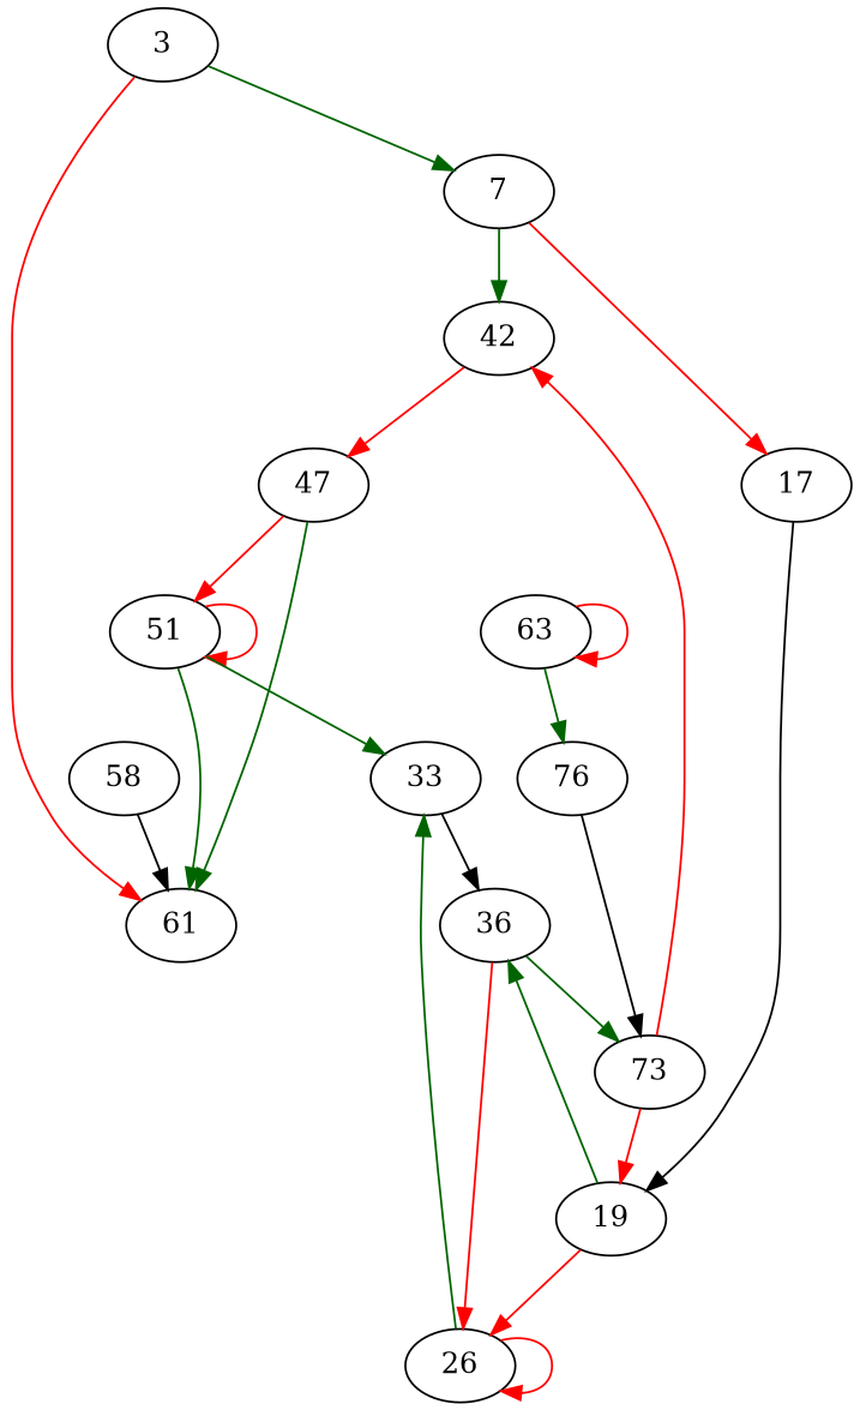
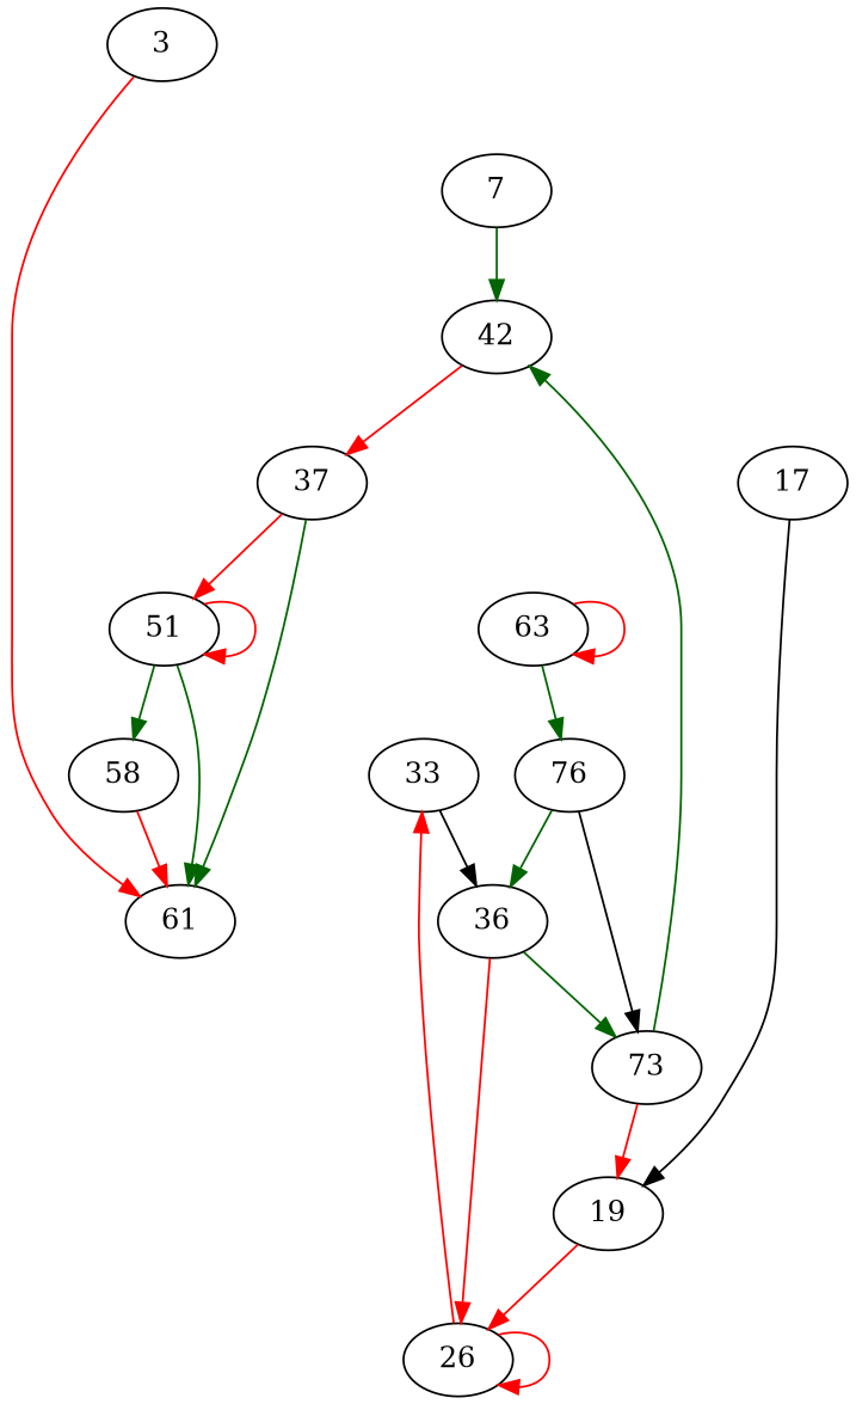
  strict digraph {
    edge [color=darkgreen cond=true]
    n1 [entry=true label=3]
    7
    61
    42
    17
-   47
+   47 [label=37]
    19
    51
    36
    26
    73
    33
    63
    n14 [label=76]
    58
-   n1 -> 7
    n1 -> 61 [color=red cond=false]
    7 -> 42
-   7 -> 17 [color=red cond=false]
    42 -> 47 [color=red cond=false]
    17 -> 19 [color="" cond=""]
    47 -> 61
    47 -> 51 [color=red cond=false]
-   19 -> 36
+   n14 -> 36
    19 -> 26 [color=red cond=false]
    51 -> 61
    51 -> 51 [color=red cond=false]
-   51 -> 33
+   51 -> 58
    36 -> 26 [color=red cond=false]
    36 -> 73
    26 -> 26 [color=red cond=false]
-   26 -> 33
-   73 -> 42 [color=red]
+   26 -> 33 [color=red]
+   73 -> 42
    73 -> 19 [color=red cond=false]
    33 -> 36 [color="" cond=""]
    63 -> 63 [color=red cond=false]
    63 -> n14
    n14 -> 73 [color="" cond=""]
-   58 -> 61 [color="" cond=""]
+   58 -> 61 [color=red cond=""]
  }
